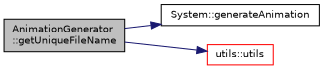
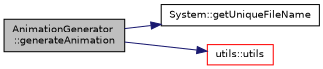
  digraph {
    rankdir=LR
    node [color=black fillcolor=white fontname=Helvetica fontsize=10 shape=record style=filled]
    edge [color=midnightblue fontname=Helvetica fontsize=10 labelfontname=Helvetica labelfontsize=10 style=solid]
-   n1 [fillcolor=grey75 fontcolor=black height=0.2 label="AnimationGenerator\l::getUniqueFileName" width=0.4]
-   n2 [height=0.2 label="System::generateAnimation" width=0.4]
+   n1 [fillcolor=grey75 fontcolor=black height=0.2 label="AnimationGenerator\l::generateAnimation" width=0.4]
+   n2 [height=0.2 label="System::getUniqueFileName" width=0.4]
    n3 [color=red height=0.2 label="utils::utils" width=0.4]
    n1 -> n2
    n1 -> n3
  }
